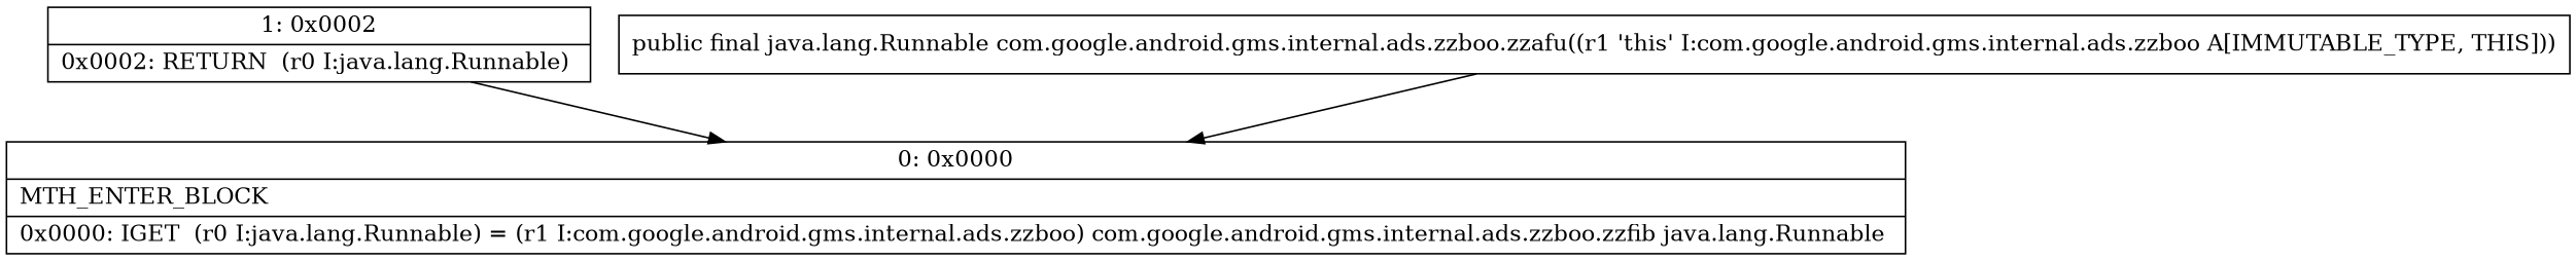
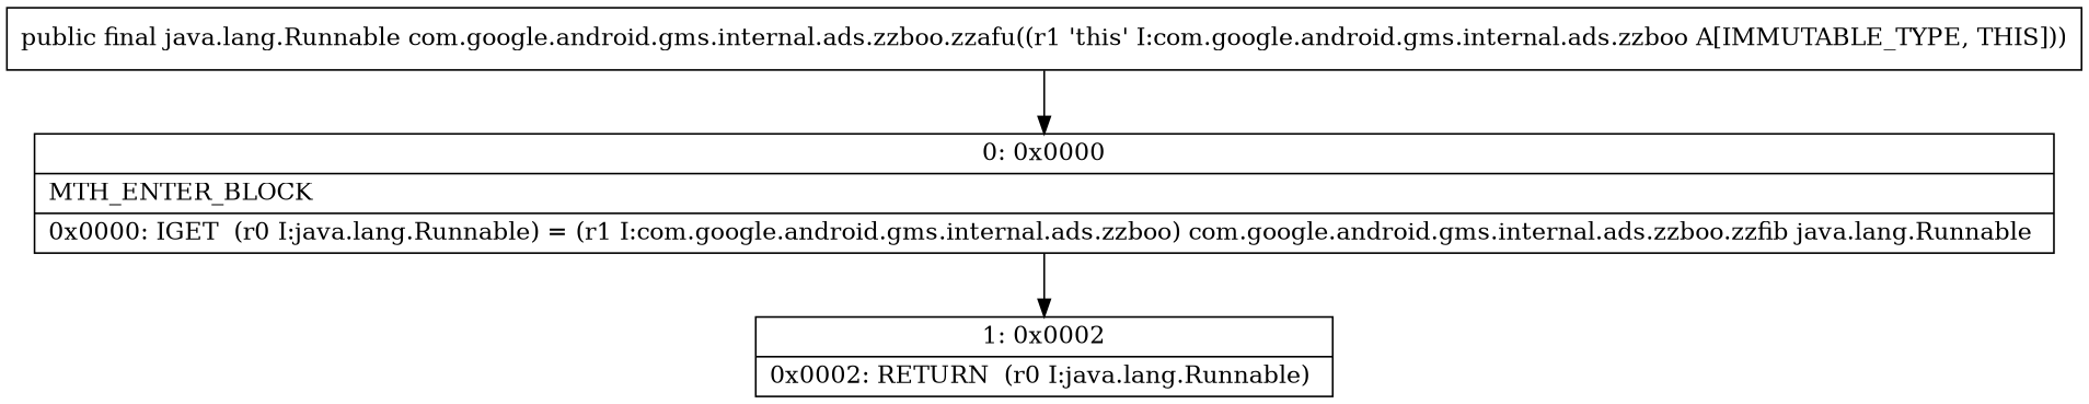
  digraph {
    node [shape=record]
    n1 [label="{0\:\ 0x0000|MTH_ENTER_BLOCK\l|0x0000: IGET  (r0 I:java.lang.Runnable) = (r1 I:com.google.android.gms.internal.ads.zzboo) com.google.android.gms.internal.ads.zzboo.zzfib java.lang.Runnable \l}"]
    n2 [label="{1\:\ 0x0002|0x0002: RETURN  (r0 I:java.lang.Runnable) \l}"]
    n3 [label="{public final java.lang.Runnable com.google.android.gms.internal.ads.zzboo.zzafu((r1 'this' I:com.google.android.gms.internal.ads.zzboo A[IMMUTABLE_TYPE, THIS])) }"]
-   n2 -> n1
+   n1 -> n2
    n3 -> n1
  }
